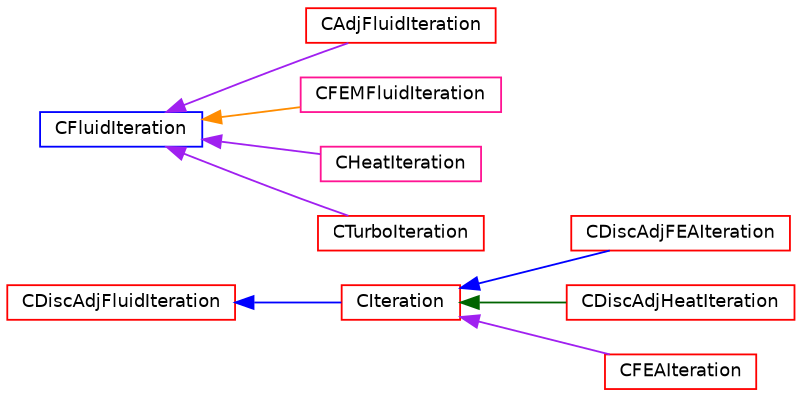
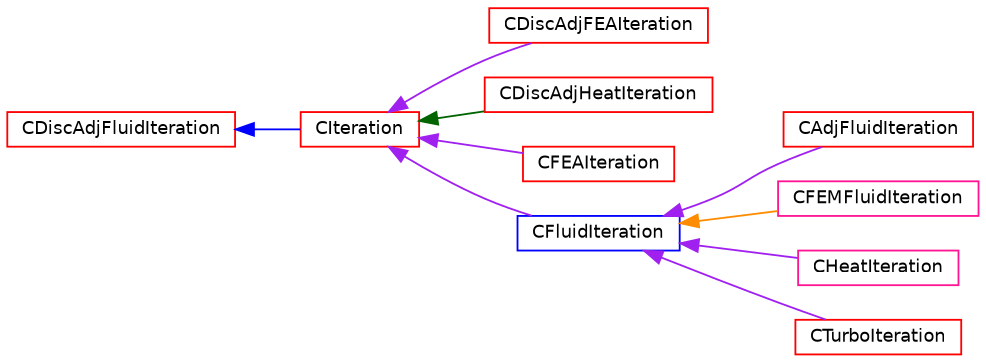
  digraph {
    rankdir=LR
    node [color=red fillcolor=white fontname=Helvetica fontsize=10 shape=record style=filled]
    edge [color=purple dir=back fontname=Helvetica fontsize=10 labelfontname=Helvetica labelfontsize=10 style=solid]
    n1 [height=0.2 label=CIteration width=0.4]
    n2 [height=0.2 label=CDiscAdjFEAIteration width=0.4]
    n3 [height=0.2 label=CDiscAdjHeatIteration width=0.4]
    n4 [height=0.2 label=CFEAIteration width=0.4]
    n5 [color=blue height=0.2 label=CFluidIteration width=0.4]
    n6 [height=0.2 label=CDiscAdjFluidIteration width=0.4]
    n7 [height=0.2 label=CAdjFluidIteration width=0.4]
    n8 [color=deeppink height=0.2 label=CFEMFluidIteration width=0.4]
    n9 [color=deeppink height=0.2 label=CHeatIteration width=0.4]
    n10 [height=0.2 label=CTurboIteration width=0.4]
-   n1 -> n2 [color=blue]
+   n1 -> n2
    n1 -> n3 [color=darkgreen]
    n1 -> n4
+   n1 -> n5
    n5 -> n7
    n5 -> n8 [color=darkorange]
    n5 -> n9
    n5 -> n10
    n6 -> n1 [color=blue]
  }
